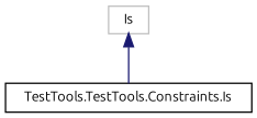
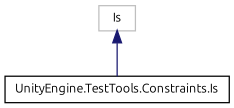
  digraph {
    rankdir=TB
    fontname=Ubuntu
    node [fillcolor=white fontname=Ubuntu fontsize=10 shape=record style=filled]
    n1 [color=grey75 height=0.2 label=Is width=0.4]
-   n2 [color=black height=0.2 label="TestTools.TestTools.Constraints.Is" width=0.4]
+   n2 [color=black height=0.2 label="UnityEngine.TestTools.Constraints.Is" width=0.4]
    n1 -> n2 [color=midnightblue dir=back fontname=Ubuntu fontsize=10 labelfontname=Helvetica labelfontsize=10 style=solid]
  }
